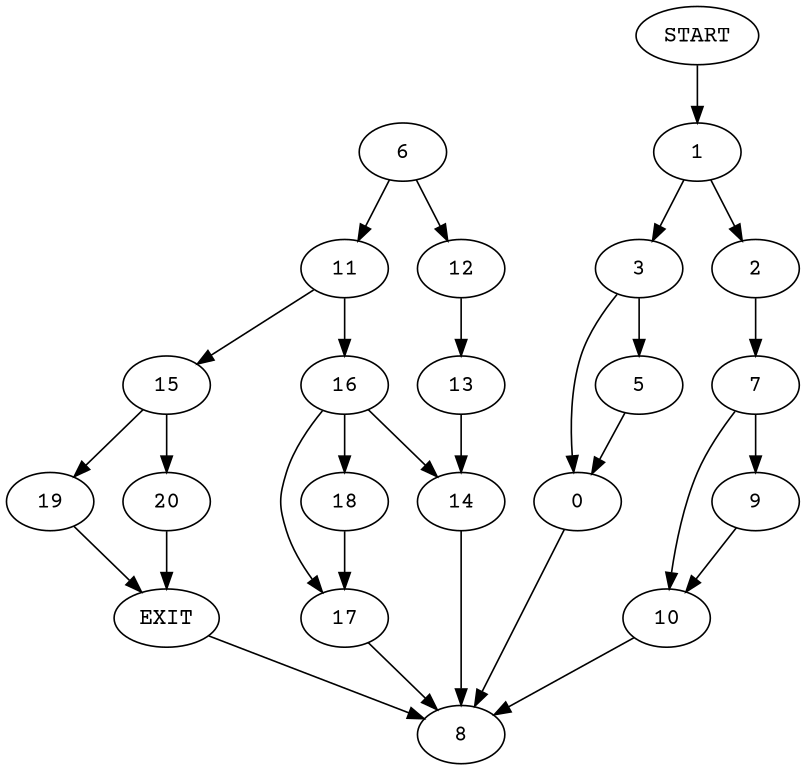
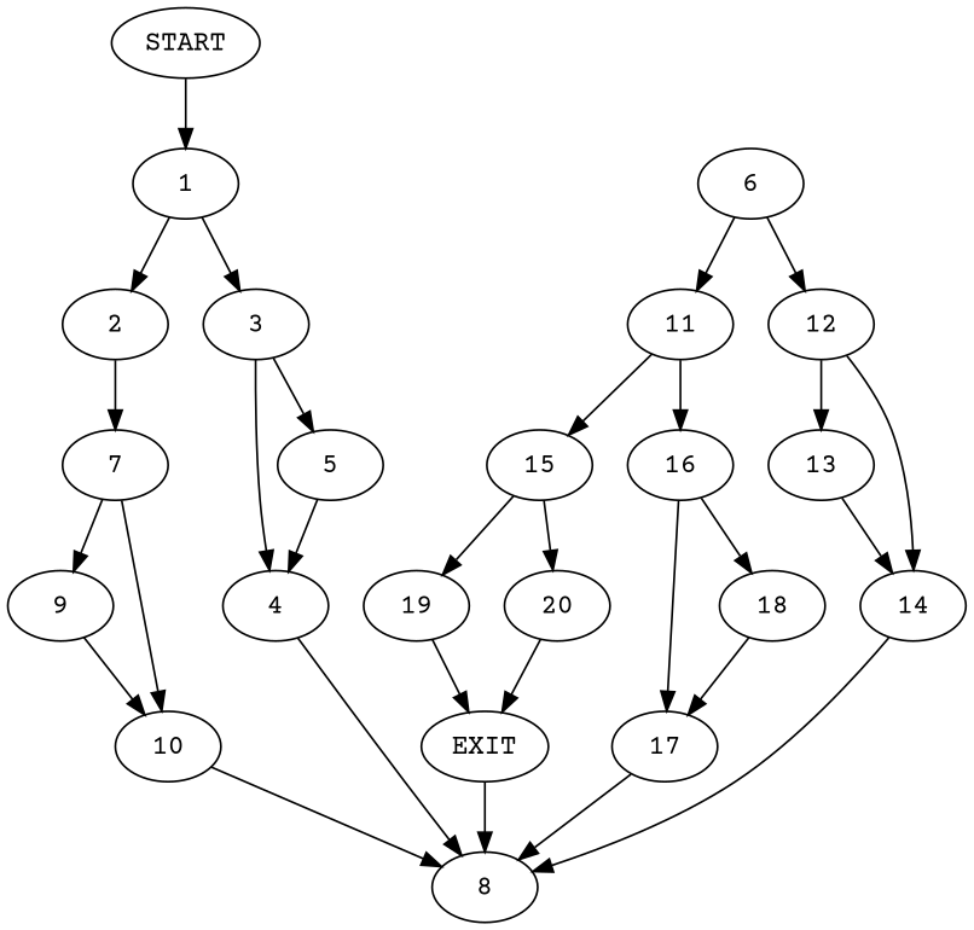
  digraph {
    fontname="Courier Prime"
    node [fontname="Courier Prime"]
    edge [fontname="Courier Prime"]
    n1 [label=START]
    1
    2
    3
    n5 [label=EXIT]
    8
    7
-   4 [label=0]
+   4
    5
    6
    11
    12
    9
    10
    15
    16
    13
    14
    19
    20
    17
    18
    n1 -> 1
    1 -> 2
    1 -> 3
    2 -> 7
    3 -> 4
    3 -> 5
    n5 -> 8
    7 -> 9
    7 -> 10
    4 -> 8
    5 -> 4
    6 -> 11
    6 -> 12
    11 -> 15
    11 -> 16
    12 -> 13
-   16 -> 14
+   12 -> 14
    9 -> 10
    10 -> 8
    15 -> 19
    15 -> 20
    16 -> 17
    16 -> 18
    13 -> 14
    14 -> 8
    19 -> n5
    20 -> n5
    17 -> 8
    18 -> 17
  }
